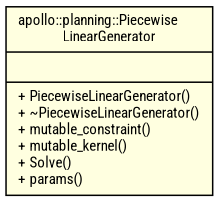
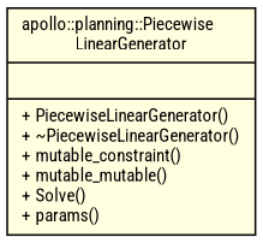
  digraph {
    fontname="Roboto Condensed"
-   n1 [color=black fillcolor=lightyellow fontcolor=black fontname="Roboto Condensed" fontsize=10 height=0.2 label="{apollo::planning::Piecewise\lLinearGenerator\n||+ PiecewiseLinearGenerator()\l+ ~PiecewiseLinearGenerator()\l+ mutable_constraint()\l+ mutable_kernel()\l+ Solve()\l+ params()\l}" shape=record style=filled width=0.4]
+   n1 [color=black fillcolor=lightyellow fontcolor=black fontname="Roboto Condensed" fontsize=10 height=0.2 label="{apollo::planning::Piecewise\lLinearGenerator\n||+ PiecewiseLinearGenerator()\l+ ~PiecewiseLinearGenerator()\l+ mutable_constraint()\l+ mutable_mutable()\l+ Solve()\l+ params()\l}" shape=record style=filled width=0.4]
  }
